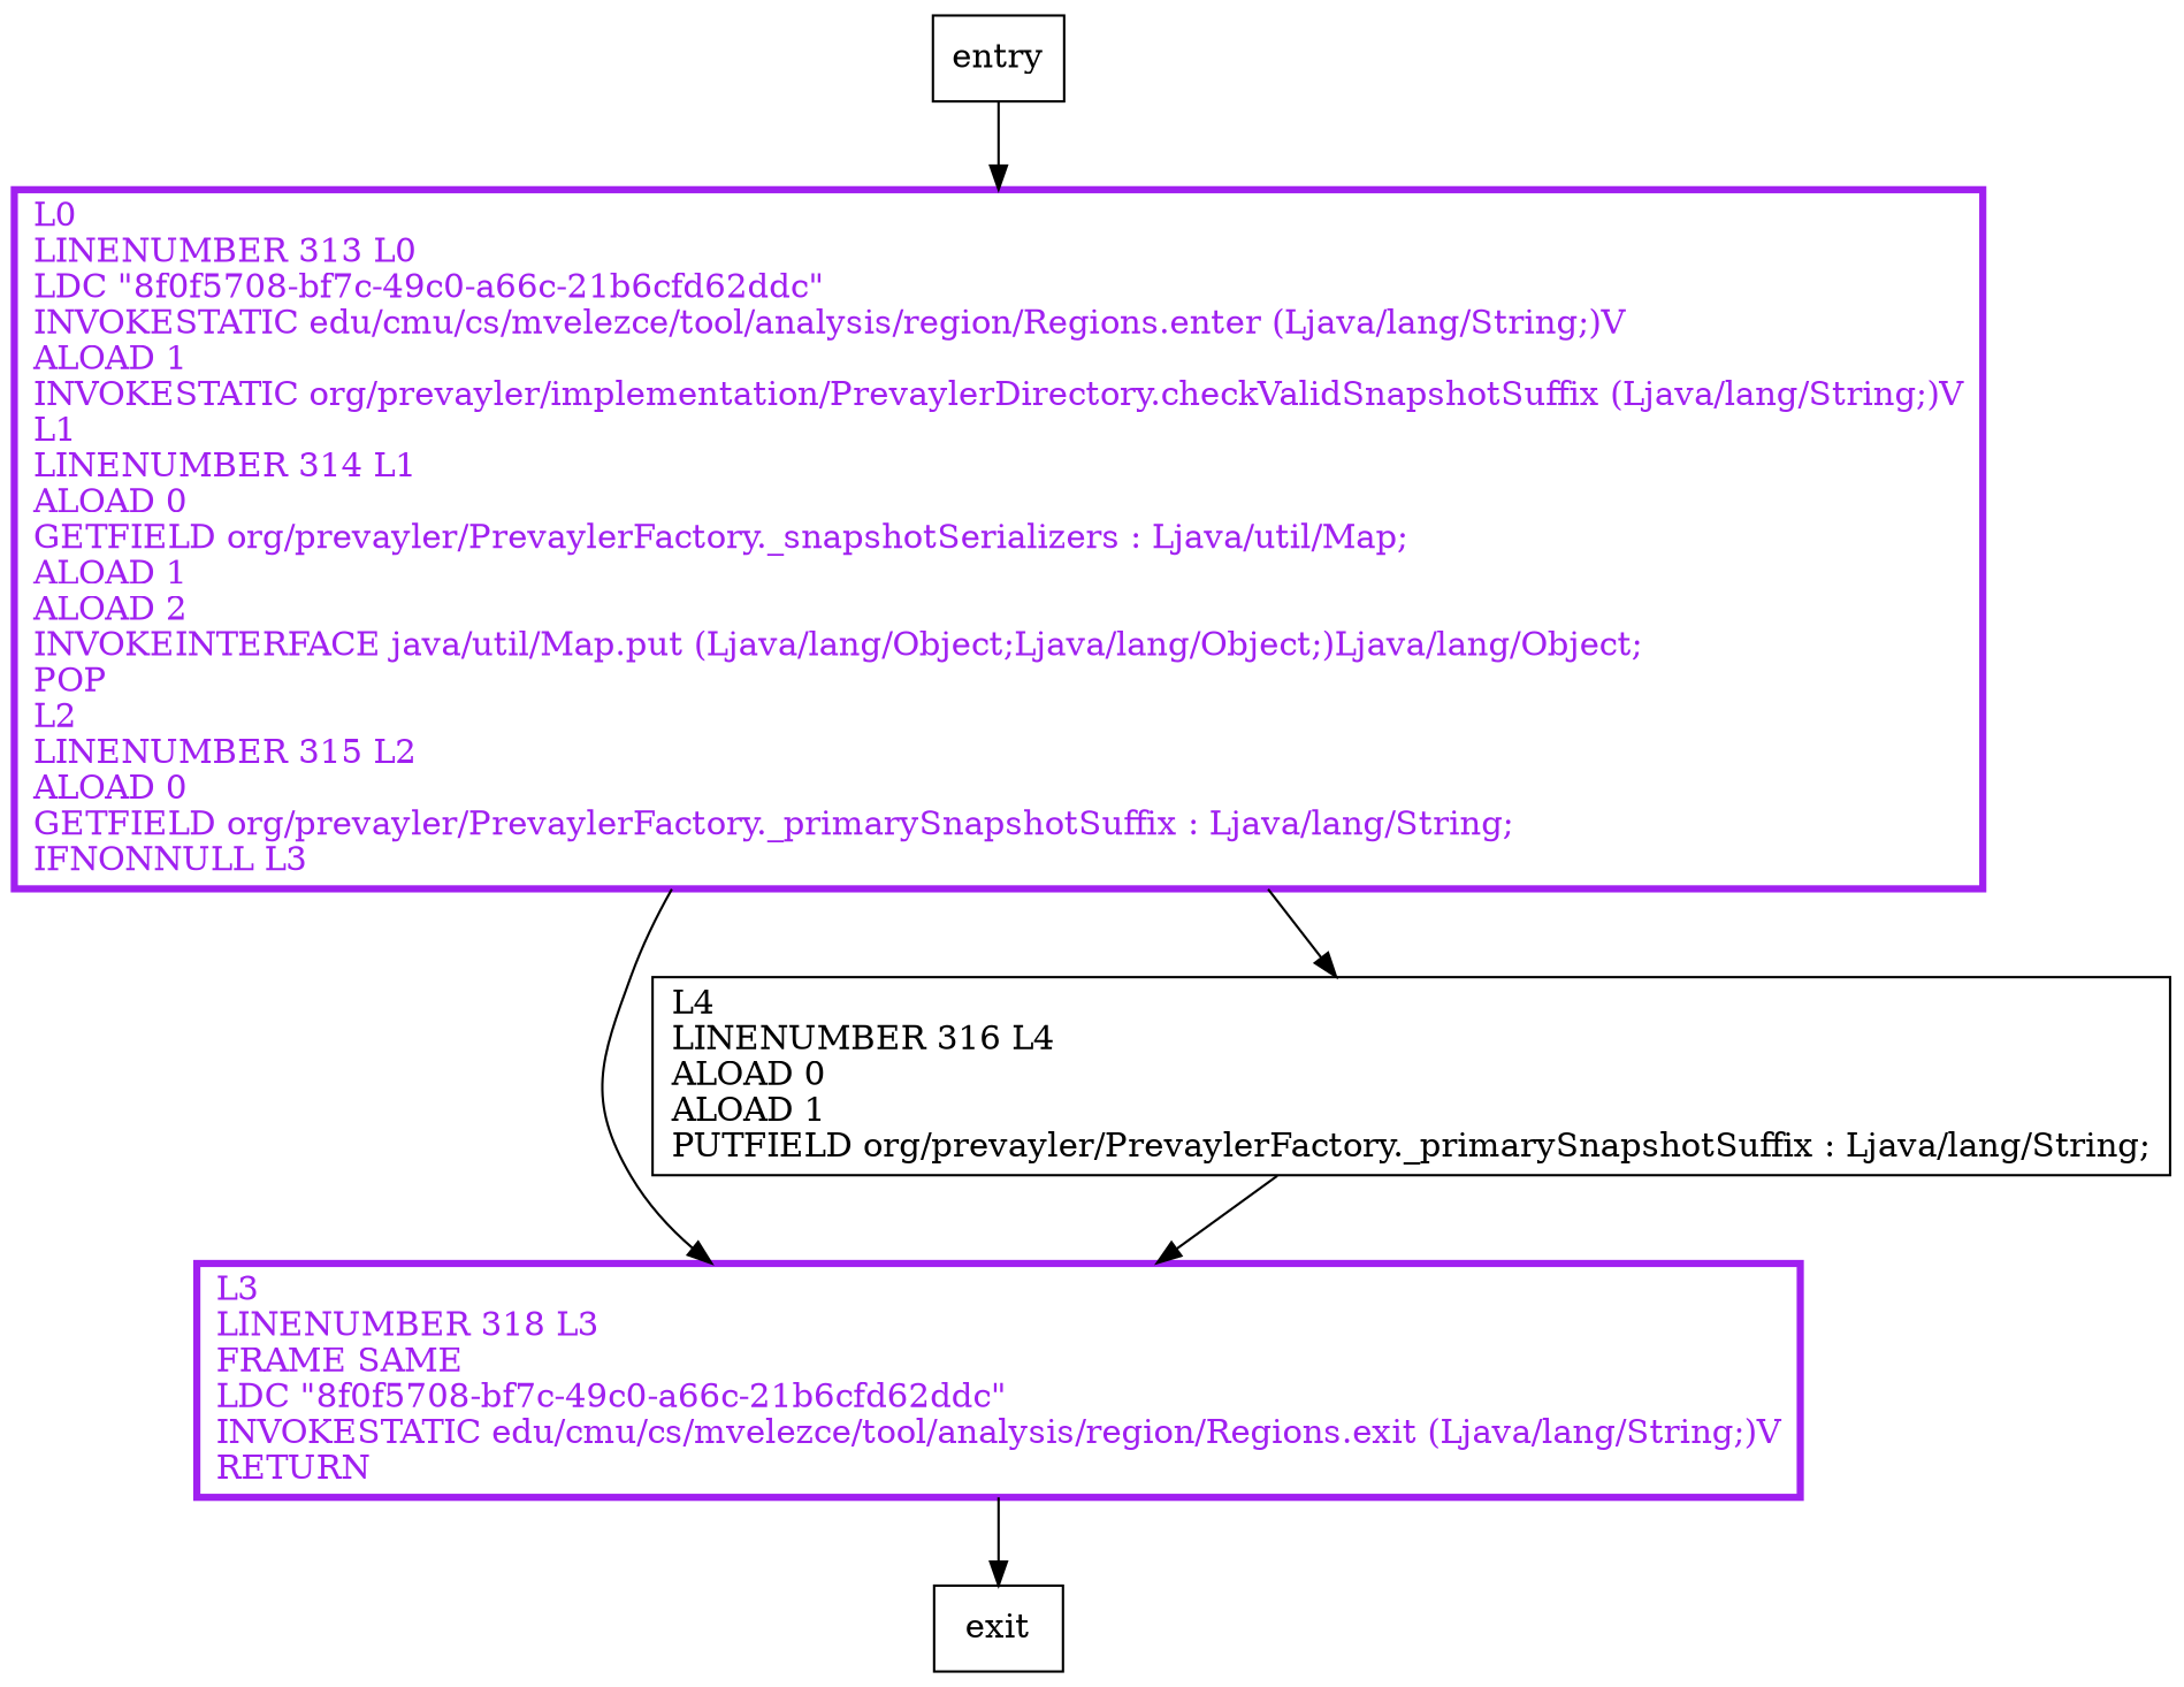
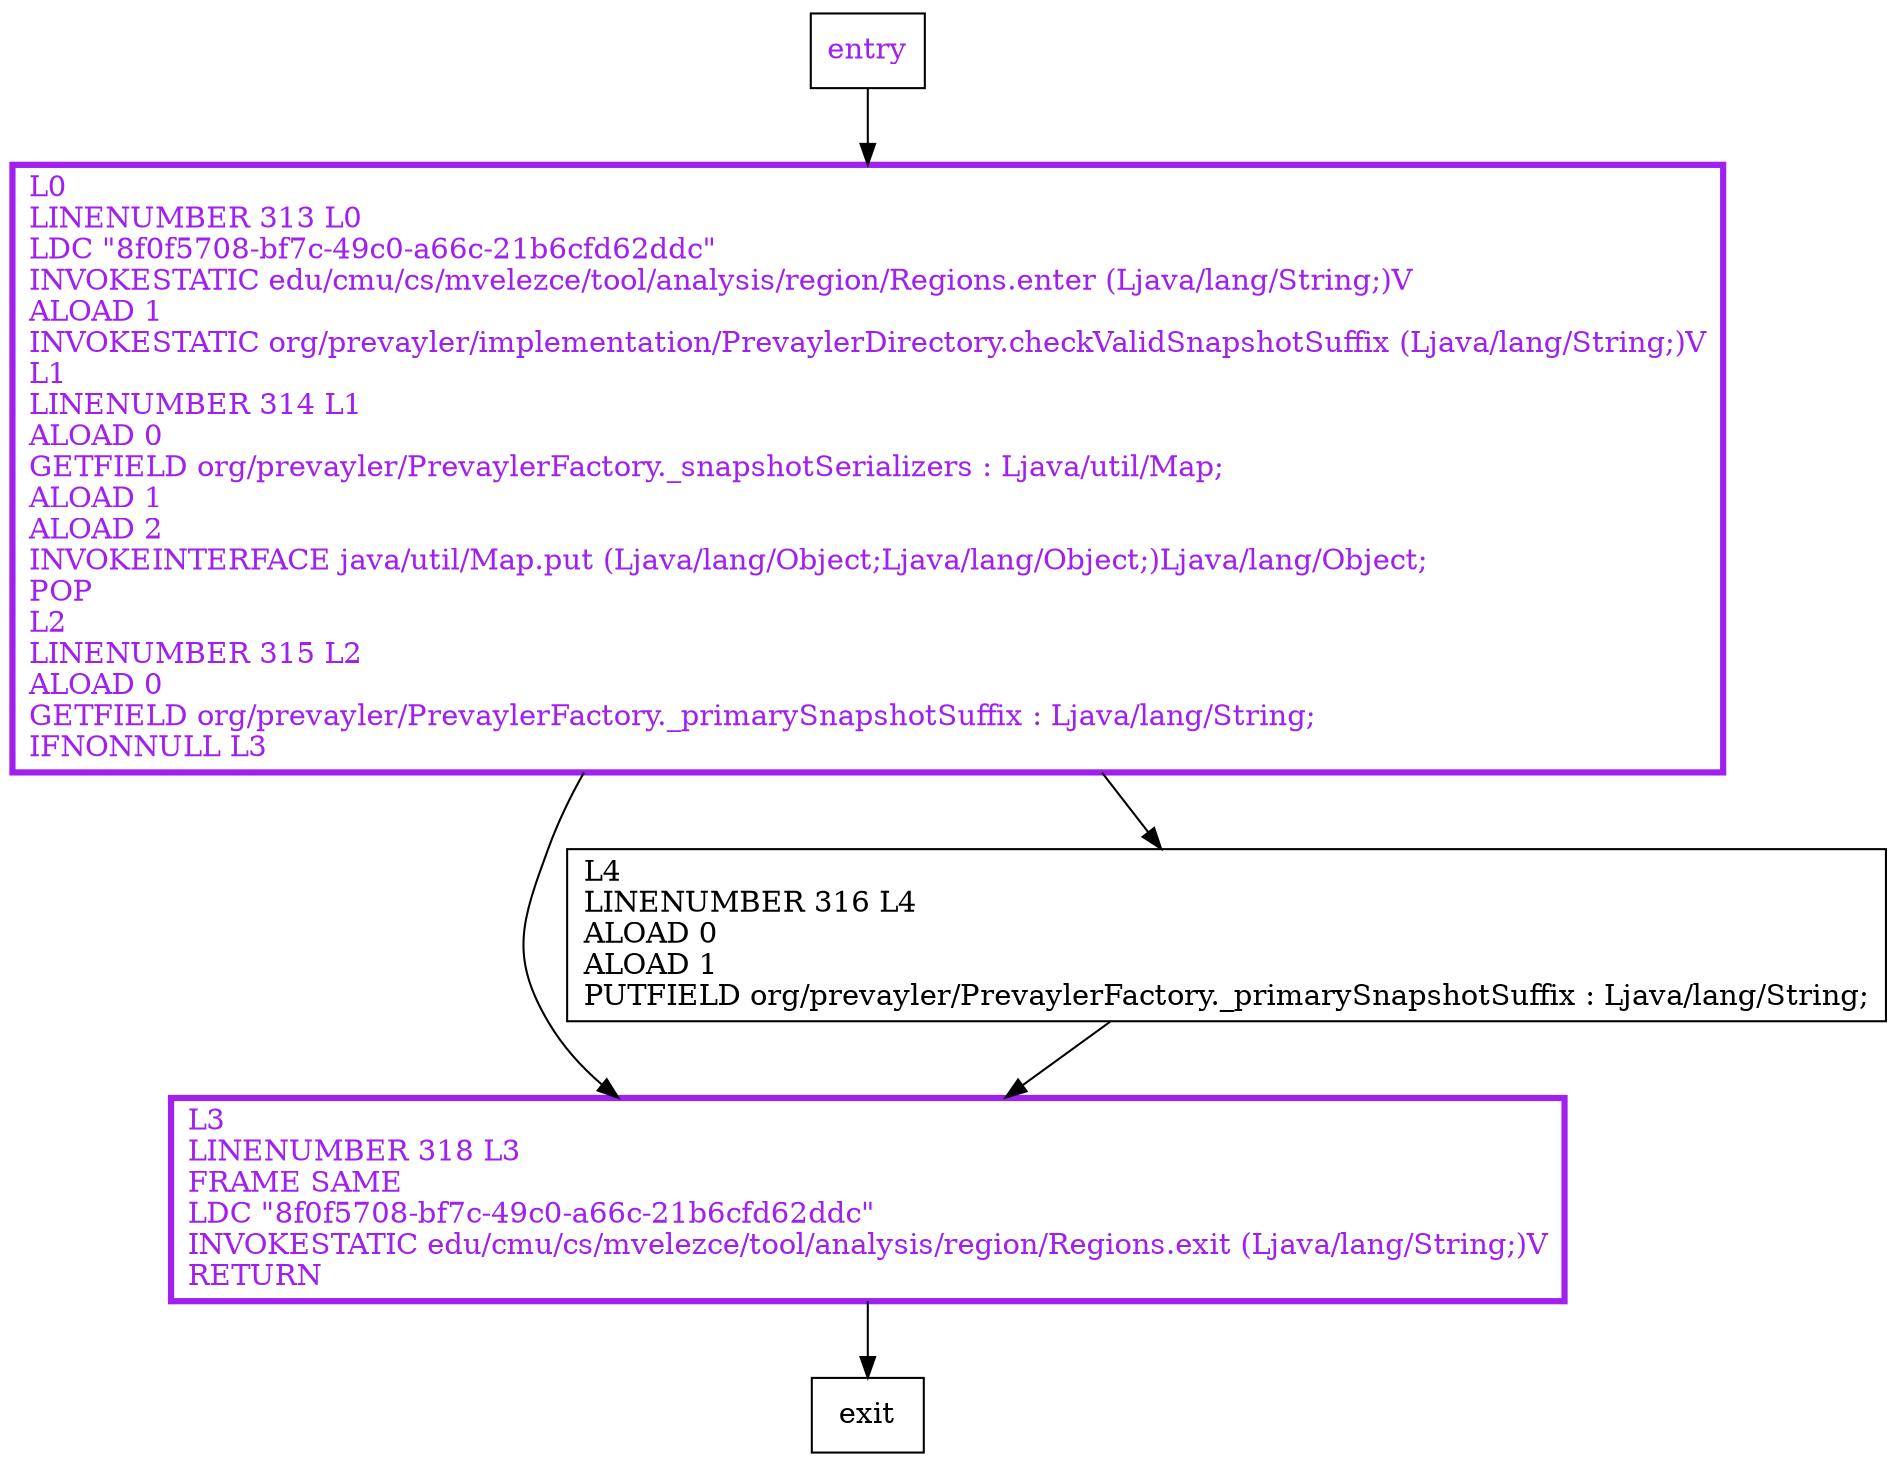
  digraph {
    node [shape=record]
    n1 [color=purple fontcolor=purple label="L3\lLINENUMBER 318 L3\lFRAME SAME\lLDC \"8f0f5708-bf7c-49c0-a66c-21b6cfd62ddc\"\lINVOKESTATIC edu/cmu/cs/mvelezce/tool/analysis/region/Regions.exit (Ljava/lang/String;)V\lRETURN\l" penwidth=3]
    exit
    n3 [color=purple fontcolor=purple label="L0\lLINENUMBER 313 L0\lLDC \"8f0f5708-bf7c-49c0-a66c-21b6cfd62ddc\"\lINVOKESTATIC edu/cmu/cs/mvelezce/tool/analysis/region/Regions.enter (Ljava/lang/String;)V\lALOAD 1\lINVOKESTATIC org/prevayler/implementation/PrevaylerDirectory.checkValidSnapshotSuffix (Ljava/lang/String;)V\lL1\lLINENUMBER 314 L1\lALOAD 0\lGETFIELD org/prevayler/PrevaylerFactory._snapshotSerializers : Ljava/util/Map;\lALOAD 1\lALOAD 2\lINVOKEINTERFACE java/util/Map.put (Ljava/lang/Object;Ljava/lang/Object;)Ljava/lang/Object;\lPOP\lL2\lLINENUMBER 315 L2\lALOAD 0\lGETFIELD org/prevayler/PrevaylerFactory._primarySnapshotSuffix : Ljava/lang/String;\lIFNONNULL L3\l" penwidth=3]
    n4 [label="L4\lLINENUMBER 316 L4\lALOAD 0\lALOAD 1\lPUTFIELD org/prevayler/PrevaylerFactory._primarySnapshotSuffix : Ljava/lang/String;\l"]
-   entry
+   entry [fontcolor=purple]
    n1 -> exit
    n3 -> n1
    n3 -> n4
    n4 -> n1
    entry -> n3
  }
